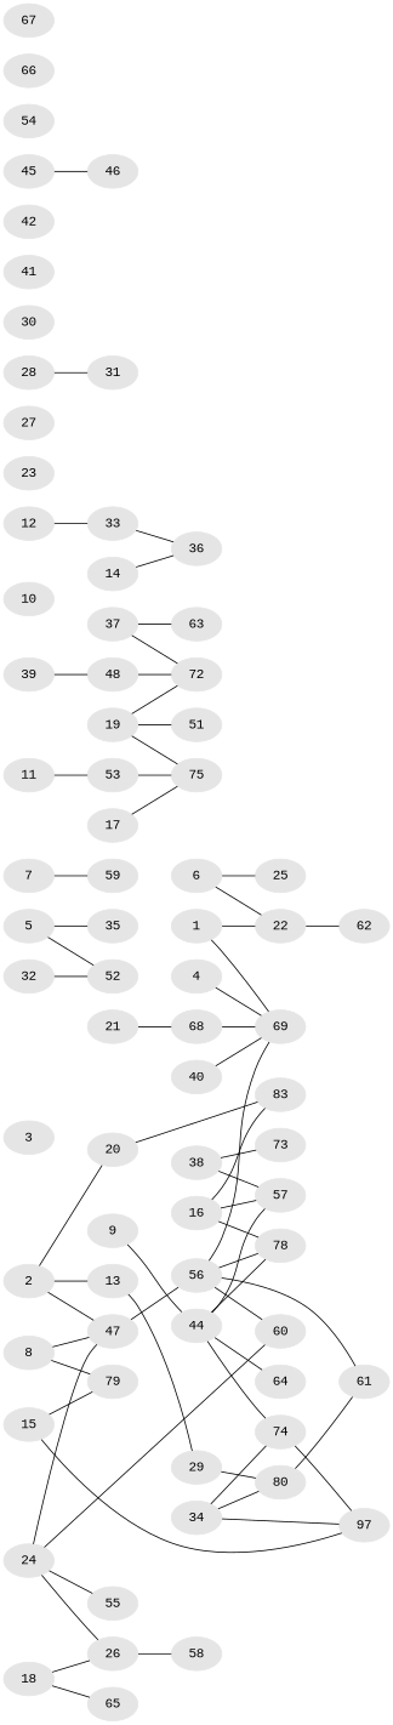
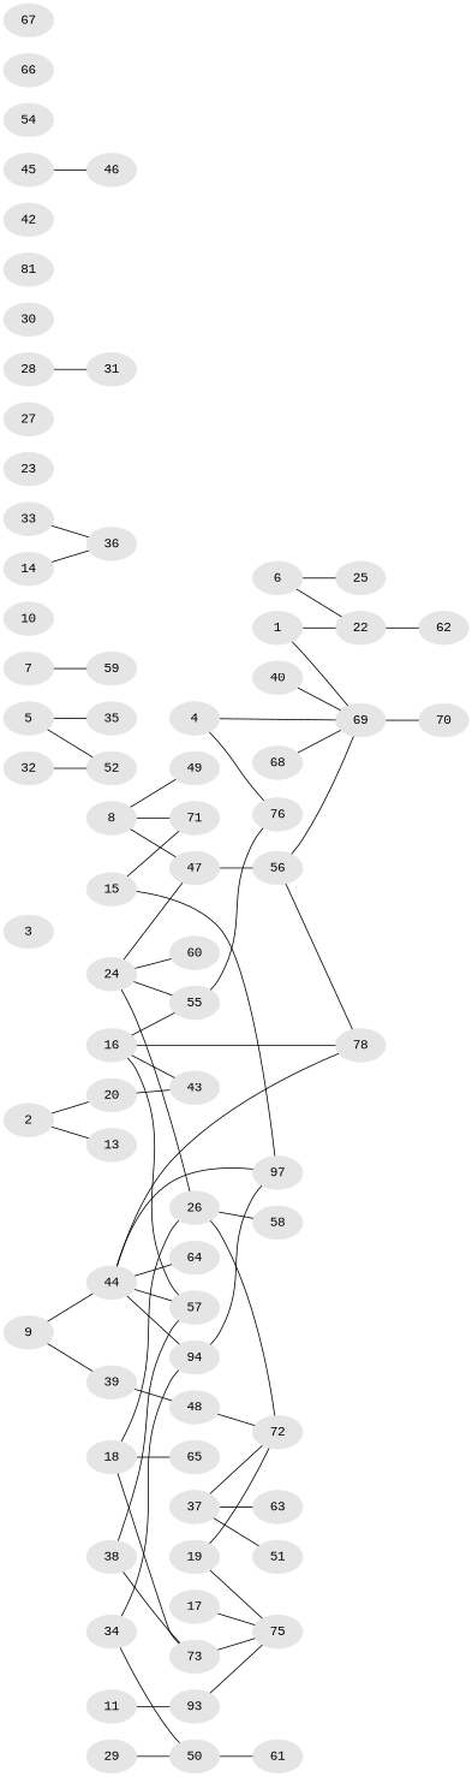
  graph {
    fontname="Liberation Mono"
    rankdir=LR
    node [color=gray90 fontname="Liberation Mono" style=filled]
    edge [fontname="Liberation Mono"]
    1
    22
    69
    62
+   70
    2
    13
    20
    47
    29
-   43 [label=83]
+   43
    56
    3
    4
+   76
    5
    35
    52
    6
    25
    7
    59
    8
-   71 [label=79]
+   49
+   71
    9
    39
    44
    48
    57
    78
-   74
+   74 [label=94]
    64
    10
    11
-   53
+   53 [label=93]
    75
-   12
    33
    36
-   50 [label=80]
+   50
    14
    15
    n44 [label=97]
    16
    55
    17
    18
    26
    65
    73
    72
    58
    19
    51
-   21
    68
    23
    24
    60
    27
    28
    31
    61
    30
    32
    34
    37
    63
    38
    40
-   41
+   41 [label=81]
    42
    45
    46
    54
    66
    67
    1 -- 22
    1 -- 69
    22 -- 62
+   69 -- 70
    2 -- 13
    2 -- 20
-   2 -- 47
-   13 -- 29
    20 -- 43
    47 -- 56
    29 -- 50
    56 -- 69
    56 -- 78
-   56 -- 60
-   56 -- 61
    4 -- 69
+   4 -- 76
    5 -- 35
    5 -- 52
    6 -- 22
    6 -- 25
    7 -- 59
    8 -- 47
+   8 -- 49
    8 -- 71
+   9 -- 39
    9 -- 44
    39 -- 48
    44 -- 57
    44 -- 78
    44 -- 74
    44 -- 64
    48 -- 72
    74 -- n44
    11 -- 53
    53 -- 75
-   12 -- 33
    33 -- 36
    50 -- 61
    14 -- 36
    15 -- 71
    15 -- n44
    16 -- 43
    16 -- 57
    16 -- 78
+   16 -- 55
+   55 -- 76
    17 -- 75
    18 -- 26
    18 -- 65
+   18 -- 73
+   26 -- 72
    26 -- 58
+   73 -- 75
    19 -- 75
    19 -- 72
-   19 -- 51
-   21 -- 68
+   37 -- 51
    68 -- 69
    24 -- 47
    24 -- 55
    24 -- 26
    24 -- 60
    28 -- 31
    32 -- 52
    34 -- 74
    34 -- 50
-   34 -- n44
+   44 -- n44
    37 -- 72
    37 -- 63
    38 -- 57
    38 -- 73
    40 -- 69
    45 -- 46
  }
